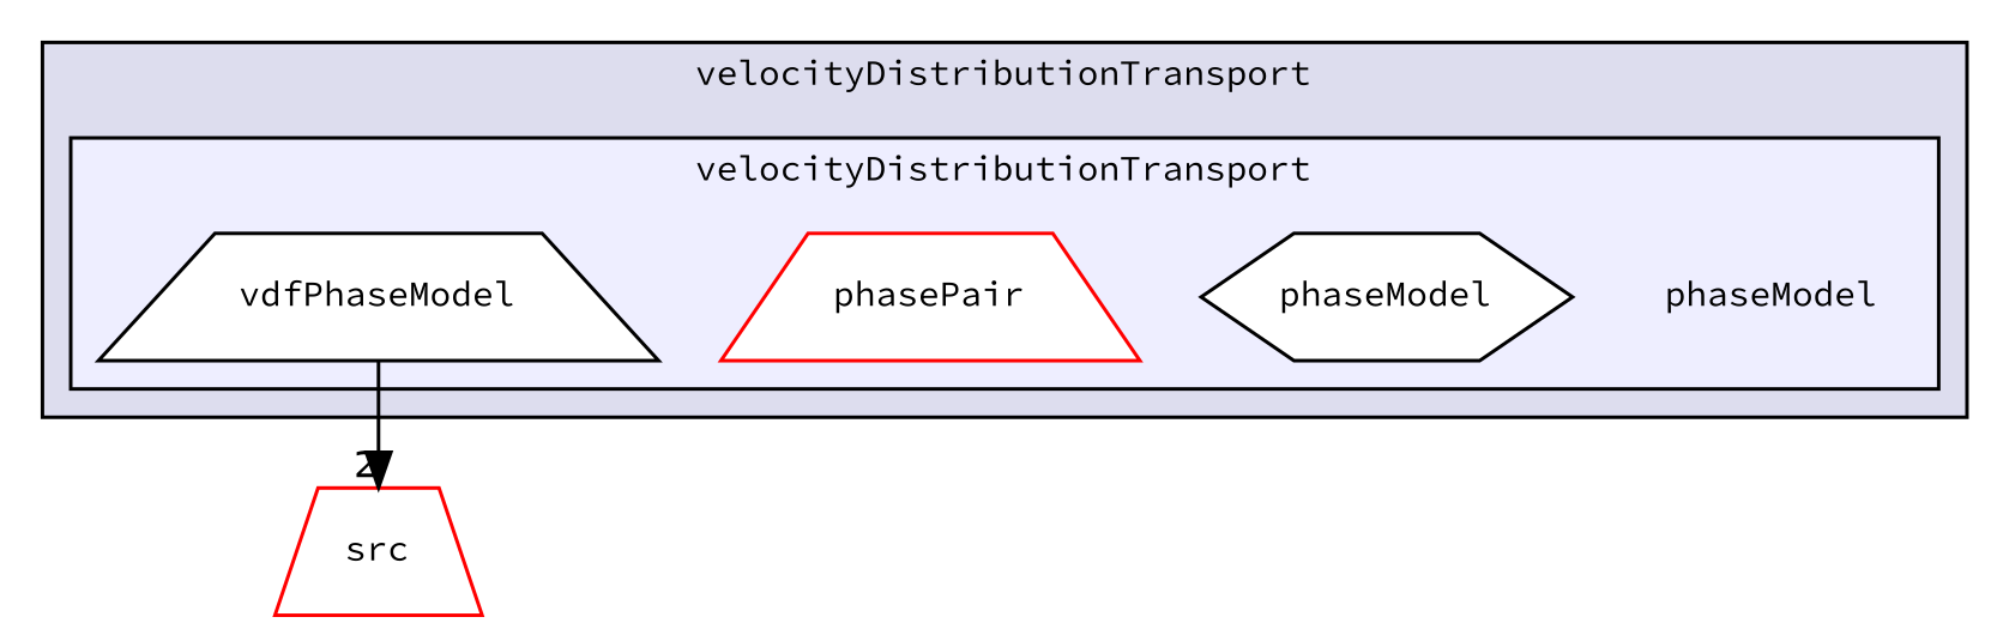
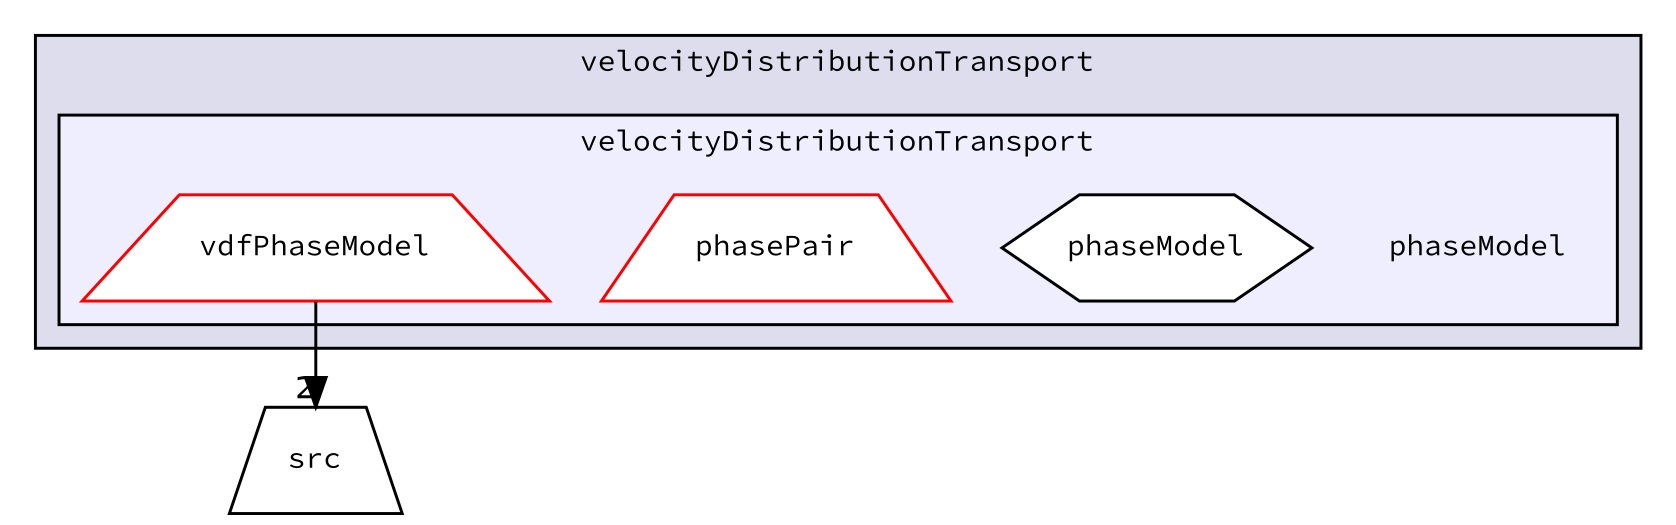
  digraph {
    compound=true
    fontname="Source Code Pro"
    node [fontname="Source Code Pro" fontsize=10 shape=trapezium color=black fillcolor=white style=filled]
    n1 [label=phaseModel shape=plaintext color="" fillcolor="" style=""]
    n2 [label=phaseModel shape=hexagon]
    n3 [color=red label=phasePair]
-   n4 [label=vdfPhaseModel]
-   n5 [color=red label=src fillcolor="" style=""]
+   n4 [color=red label=vdfPhaseModel]
+   n5 [label=src fillcolor="" style=""]
    subgraph cluster_1 {
      bgcolor="#ddddee"
      fontsize=10
      label=velocityDistributionTransport
      pencolor=black
      subgraph cluster_2 {
        bgcolor="#eeeeff"
        fontsize=10
        pencolor=black
        n1
        n2
        n3
        n4
      }
    }
    n4 -> n5 [headlabel=2 labeldistance=1.5 labelfontname=Helvetica labelfontsize=10 fontname="Source Code Pro"]
  }
